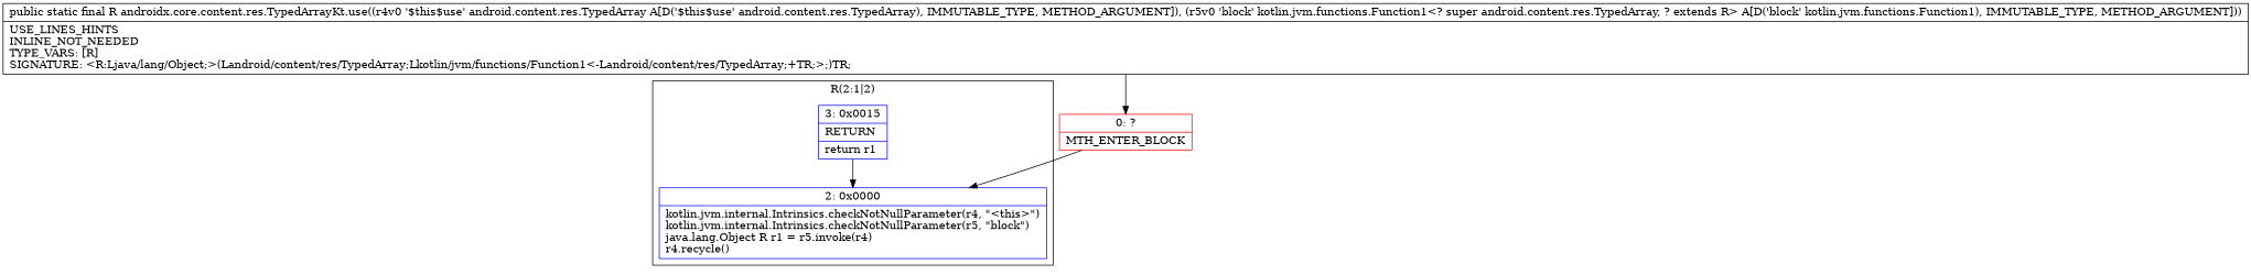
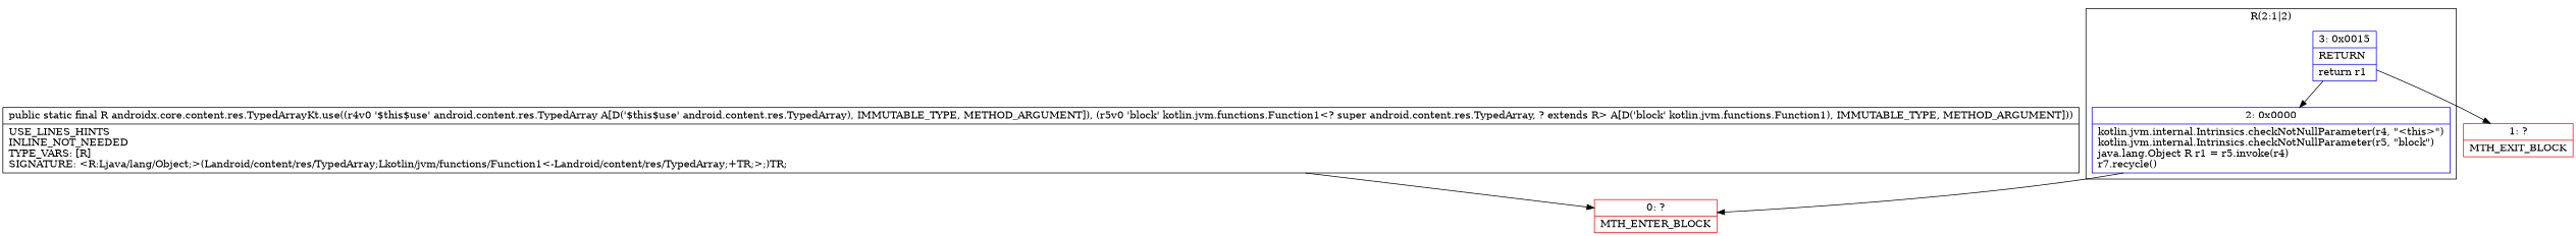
  digraph {
    node [color=blue shape=record]
-   n1 [label="{2\:\ 0x0000|kotlin.jvm.internal.Intrinsics.checkNotNullParameter(r4, \"\<this\>\")\lkotlin.jvm.internal.Intrinsics.checkNotNullParameter(r5, \"block\")\ljava.lang.Object R r1 = r5.invoke(r4)\lr4.recycle()\l}"]
+   n1 [label="{2\:\ 0x0000|kotlin.jvm.internal.Intrinsics.checkNotNullParameter(r4, \"\<this\>\")\lkotlin.jvm.internal.Intrinsics.checkNotNullParameter(r5, \"block\")\ljava.lang.Object R r1 = r5.invoke(r4)\lr7.recycle()\l}"]
    n2 [label="{3\:\ 0x0015|RETURN\l|return r1\l}"]
+   n3 [color=red label="{1\:\ ?|MTH_EXIT_BLOCK\l}"]
    n4 [color=red label="{0\:\ ?|MTH_ENTER_BLOCK\l}"]
    n5 [label="{public static final R androidx.core.content.res.TypedArrayKt.use((r4v0 '$this$use' android.content.res.TypedArray A[D('$this$use' android.content.res.TypedArray), IMMUTABLE_TYPE, METHOD_ARGUMENT]), (r5v0 'block' kotlin.jvm.functions.Function1\<? super android.content.res.TypedArray, ? extends R\> A[D('block' kotlin.jvm.functions.Function1), IMMUTABLE_TYPE, METHOD_ARGUMENT]))  | USE_LINES_HINTS\lINLINE_NOT_NEEDED\lTYPE_VARS: [R]\lSIGNATURE: \<R:Ljava\/lang\/Object;\>(Landroid\/content\/res\/TypedArray;Lkotlin\/jvm\/functions\/Function1\<\-Landroid\/content\/res\/TypedArray;+TR;\>;)TR;\l}" color=""]
    subgraph cluster_1 {
      label="R(2:1|2)"
      n1
      n2
    }
    n2 -> n1
-   n4 -> n1
+   n2 -> n3
+   n1 -> n4
    n5 -> n4
  }
